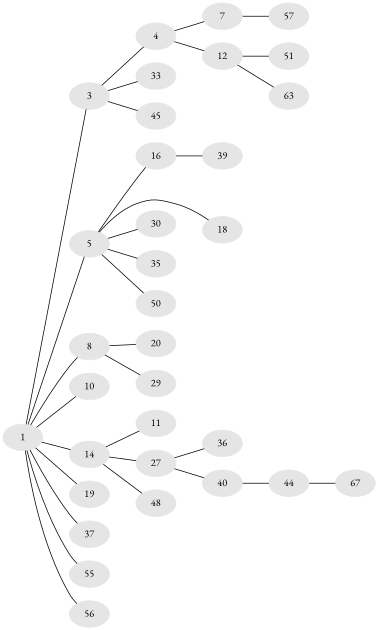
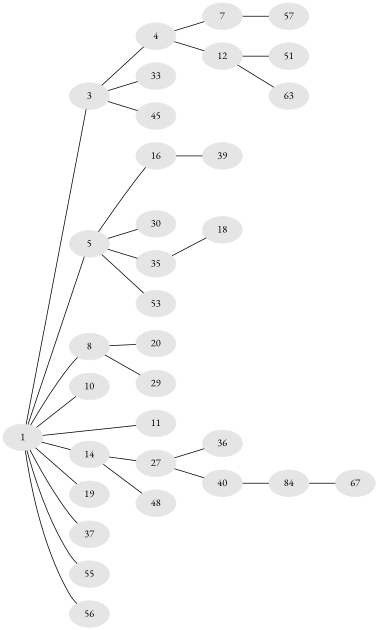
  graph {
    fontname="EB Garamond"
    rankdir=LR
    node [color=gray90 fontname="EB Garamond" style=filled]
    edge [fontname="EB Garamond"]
    1 [super="+2"]
    3
    5 [super="+9+6"]
    8 [super="+13"]
    10
    11 [super="+34+46+25+42"]
    14 [super="+32+49+21+22"]
    19 [super="+66"]
    37
    55
    56
    4
    33
    45 [super="+47"]
    16 [super="+24+52+23"]
    18
    30 [super="+43"]
    35
-   50
+   50 [label=53]
    20
    29
    27
    48
    7
    12 [super="+15+28"]
    57
    51
    63
    39 [super="+61"]
    36
    40 [super="+41+65"]
-   44 [super="+60"]
+   44 [super="+60" label=84]
    67
    1 -- 3
    1 -- 5
    1 -- 8
    1 -- 10
-   14 -- 11
+   1 -- 11
    1 -- 14
    1 -- 19
    1 -- 37
    1 -- 55
    1 -- 56
    3 -- 4
    3 -- 33
    3 -- 45
    5 -- 16
-   5 -- 18
+   35 -- 18
    5 -- 30
    5 -- 35
    5 -- 50
    8 -- 20
    8 -- 29
    14 -- 27
    14 -- 48
    4 -- 7
    4 -- 12
    16 -- 39
    27 -- 36
    27 -- 40
    7 -- 57
    12 -- 51
    12 -- 63
    40 -- 44
    44 -- 67
  }
